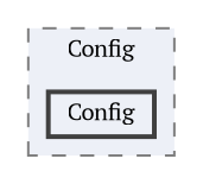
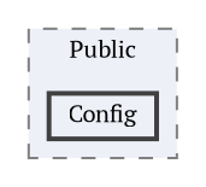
  digraph {
    compound=true
    fontname="PT Serif"
    n1 [color=grey25 fillcolor="#edf0f7" fontname="PT Serif" fontsize=10 height=0.2 label=Config shape=box style="filled,bold" width=0.4]
    subgraph cluster_1 {
      bgcolor="#edf0f7"
      fontsize=10
-     label=Config
+     label=Public
      pencolor=grey50
      style="filled,dashed"
      n1
    }
  }
